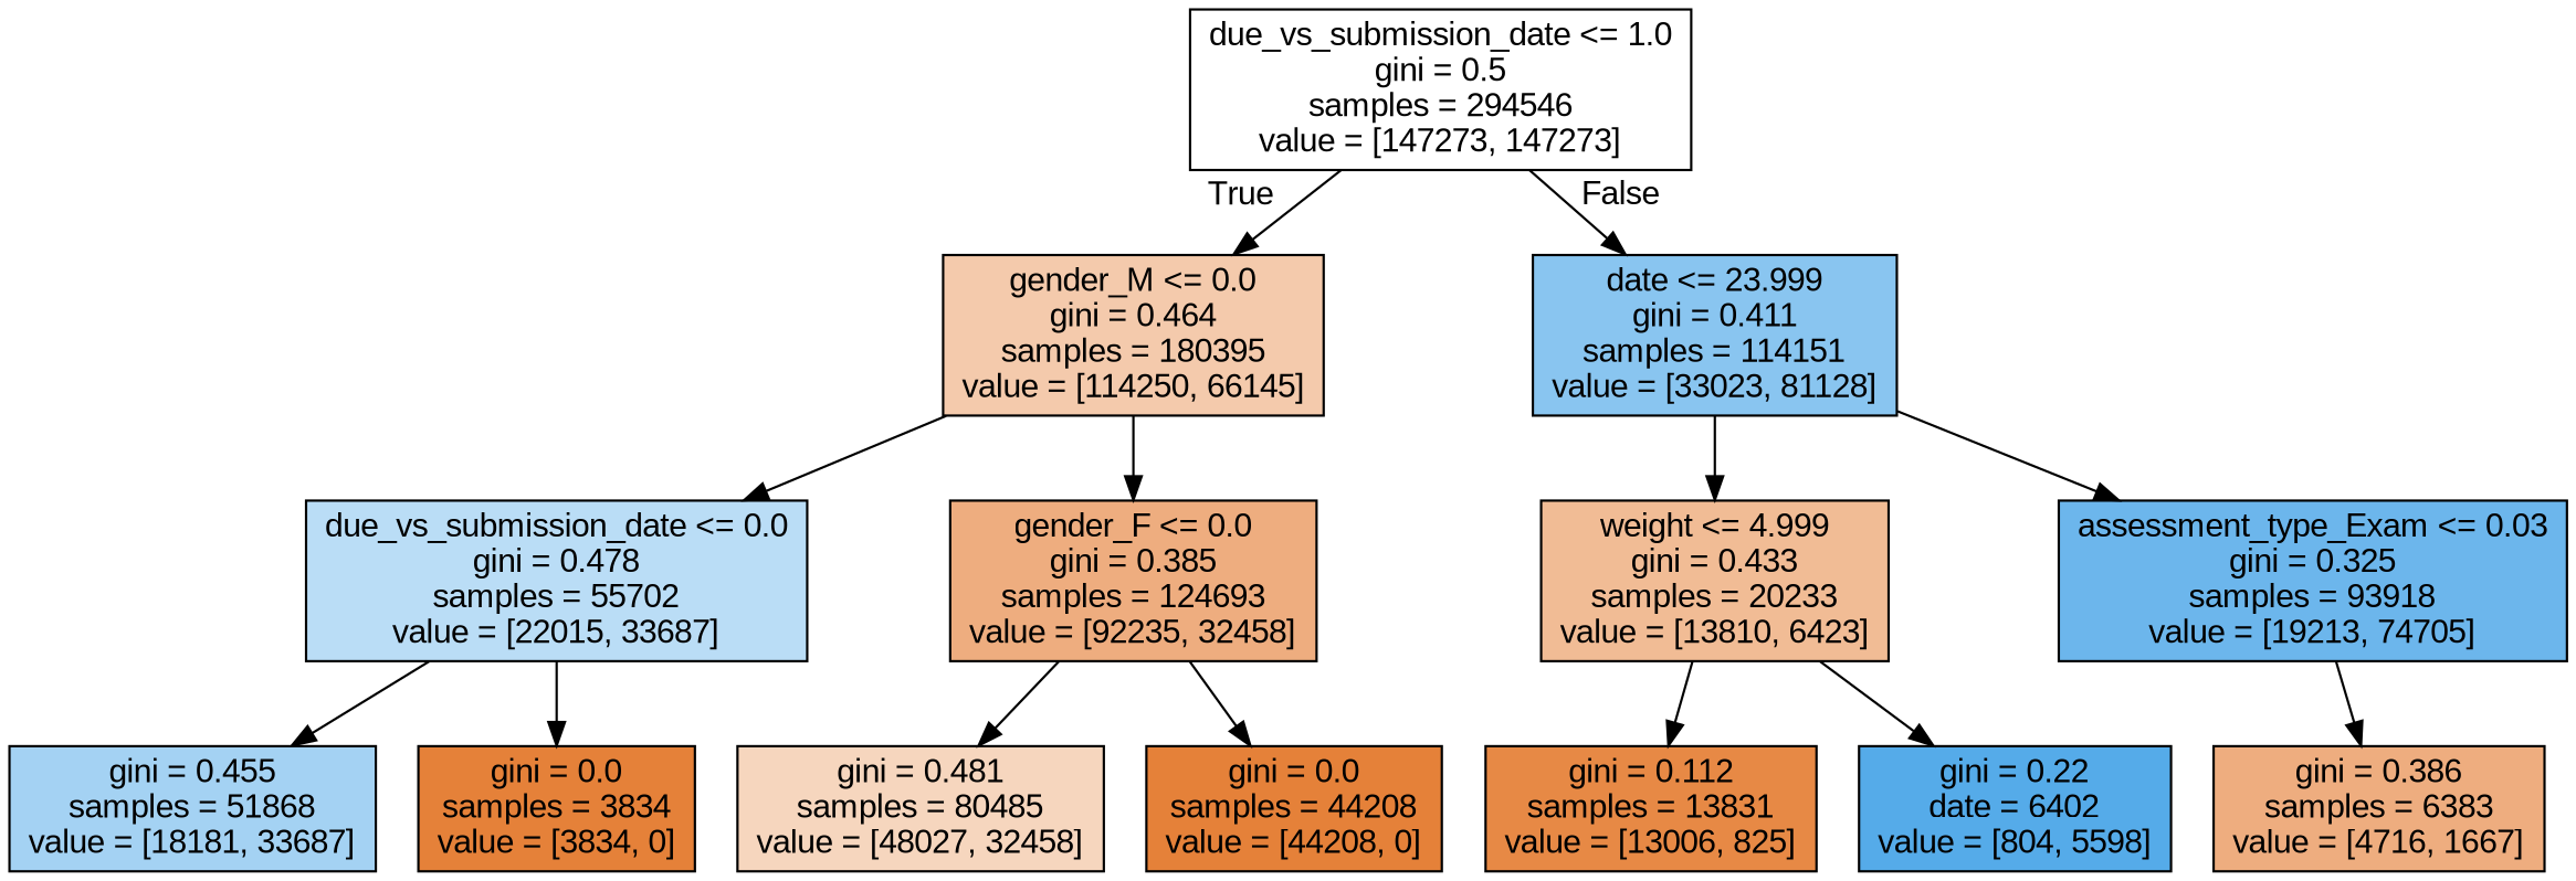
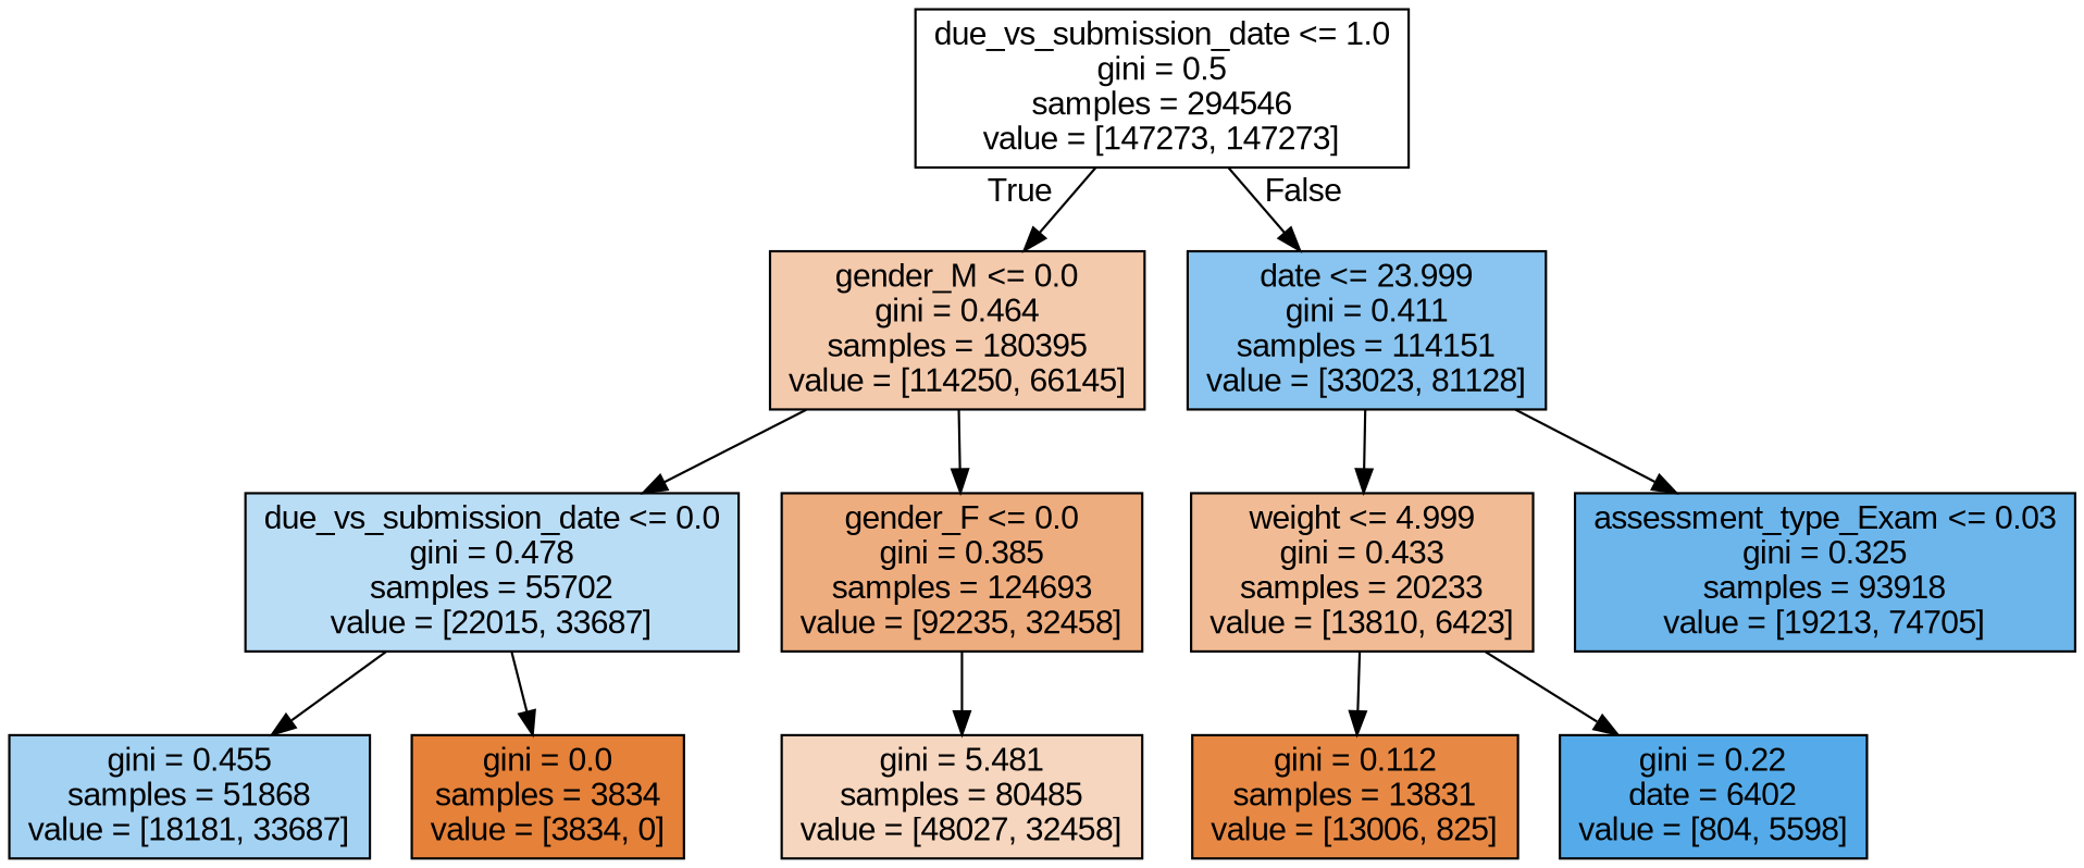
  digraph {
    fontname="Liberation Sans"
    node [color=black fillcolor="#e58139a5" fontname="Liberation Sans" shape=box style=filled]
    edge [fontname="Liberation Sans"]
    n1 [fillcolor="#e5813900" label="due_vs_submission_date <= 1.0\ngini = 0.5\nsamples = 294546\nvalue = [147273, 147273]"]
    n2 [fillcolor="#e581396b" label="gender_M <= 0.0\ngini = 0.464\nsamples = 180395\nvalue = [114250, 66145]"]
    n3 [fillcolor="#399de597" label="date <= 23.999\ngini = 0.411\nsamples = 114151\nvalue = [33023, 81128]"]
    n4 [fillcolor="#399de558" label="due_vs_submission_date <= 0.0\ngini = 0.478\nsamples = 55702\nvalue = [22015, 33687]"]
    n5 [label="gender_F <= 0.0\ngini = 0.385\nsamples = 124693\nvalue = [92235, 32458]"]
    n6 [fillcolor="#e5813988" label="weight <= 4.999\ngini = 0.433\nsamples = 20233\nvalue = [13810, 6423]"]
    n7 [fillcolor="#399de5bd" label="assessment_type_Exam <= 0.03\ngini = 0.325\nsamples = 93918\nvalue = [19213, 74705]"]
    n8 [fillcolor="#399de575" label="gini = 0.455\nsamples = 51868\nvalue = [18181, 33687]"]
    n9 [fillcolor="#e58139ff" label="gini = 0.0\nsamples = 3834\nvalue = [3834, 0]"]
-   n10 [fillcolor="#e5813953" label="gini = 0.481\nsamples = 80485\nvalue = [48027, 32458]"]
-   n11 [fillcolor="#e58139ff" label="gini = 0.0\nsamples = 44208\nvalue = [44208, 0]"]
+   n10 [fillcolor="#e5813953" label="gini = 5.481\nsamples = 80485\nvalue = [48027, 32458]"]
    n12 [fillcolor="#e58139ef" label="gini = 0.112\nsamples = 13831\nvalue = [13006, 825]"]
    n13 [fillcolor="#399de5da" label="gini = 0.22\ndate = 6402\nvalue = [804, 5598]"]
-   n14 [label="gini = 0.386\nsamples = 6383\nvalue = [4716, 1667]"]
    n1 -> n2 [headlabel=True labelangle=45 labeldistance=2.5]
    n1 -> n3 [headlabel=False labelangle=-45 labeldistance=2.5]
    n2 -> n4
    n2 -> n5
    n3 -> n6
    n3 -> n7
    n4 -> n8
    n4 -> n9
    n5 -> n10
-   n5 -> n11
    n6 -> n12
    n6 -> n13
-   n7 -> n14
  }
